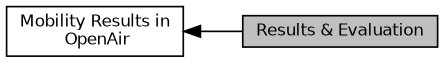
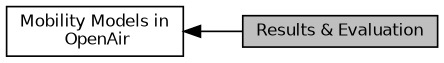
  digraph {
    rankdir=LR
    node [color=black fontname=Helvetica fontsize=10 shape=box style=filled]
-   n1 [fillcolor=white height=0.2 label="Mobility Results in\l OpenAir" width=0.4]
+   n1 [fillcolor=white height=0.2 label="Mobility Models in\l OpenAir" width=0.4]
    n2 [fillcolor=grey75 fontcolor=black height=0.2 label="Results & Evaluation" width=0.4]
    n1 -> n2 [dir=back fontname=Helvetica fontsize=10 labelfontname=Helvetica labelfontsize=10 shape=plaintext style=solid]
  }
